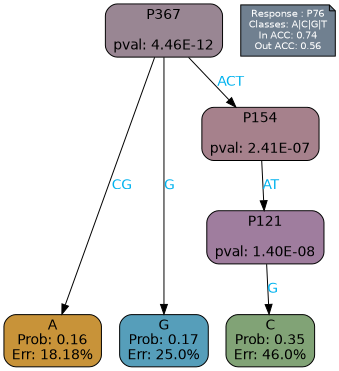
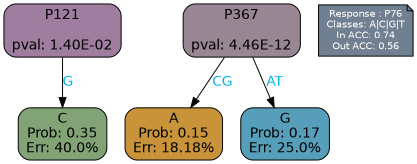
  digraph {
    ranksep=equally
    splines=polylines
    node [color=black fontname=helvetica shape=box style="filled, rounded"]
    edge [fontcolor=deepskyblue2 fontname=helvetica]
-   n1 [fillcolor="#81a376" label="C\nProb: 0.35\nErr: 46.0%"]
-   n2 [fillcolor="#c89339" label="A\nProb: 0.16\nErr: 18.18%"]
+   n1 [fillcolor="#81a376" label="C\nProb: 0.35\nErr: 40.0%"]
+   n2 [fillcolor="#c89339" label="A\nProb: 0.15\nErr: 18.18%"]
    n3 [fillcolor="#569eba" label="G\nProb: 0.17\nErr: 25.0%"]
    n4 [align=left fillcolor=slategray fontcolor=white fontsize=10 label="Response : P76\nClasses: A|C|G|T\nIn ACC: 0.74\nOut ACC: 0.56\n" shape=note style=filled]
    n5 [fillcolor="#998693" label="P367\n\npval: 4.46E-12"]
-   n6 [fillcolor="#a6818c" label="P154\n\npval: 2.41E-07"]
-   n7 [fillcolor="#9f7d9e" label="P121\n\npval: 1.40E-08"]
+   n7 [fillcolor="#9f7d9e" label="P121\n\npval: 1.40E-02"]
    subgraph sub_1 {
      rank=same
      n1
      n2
      n3
    }
    subgraph sub_2 {
      rank=same
      n4
      n5
    }
    n5 -> n2 [label=CG]
-   n5 -> n3 [label=G]
-   n5 -> n6 [label=ACT]
-   n6 -> n7 [label=AT]
+   n5 -> n3 [label=AT]
    n7 -> n1 [label=G]
  }
